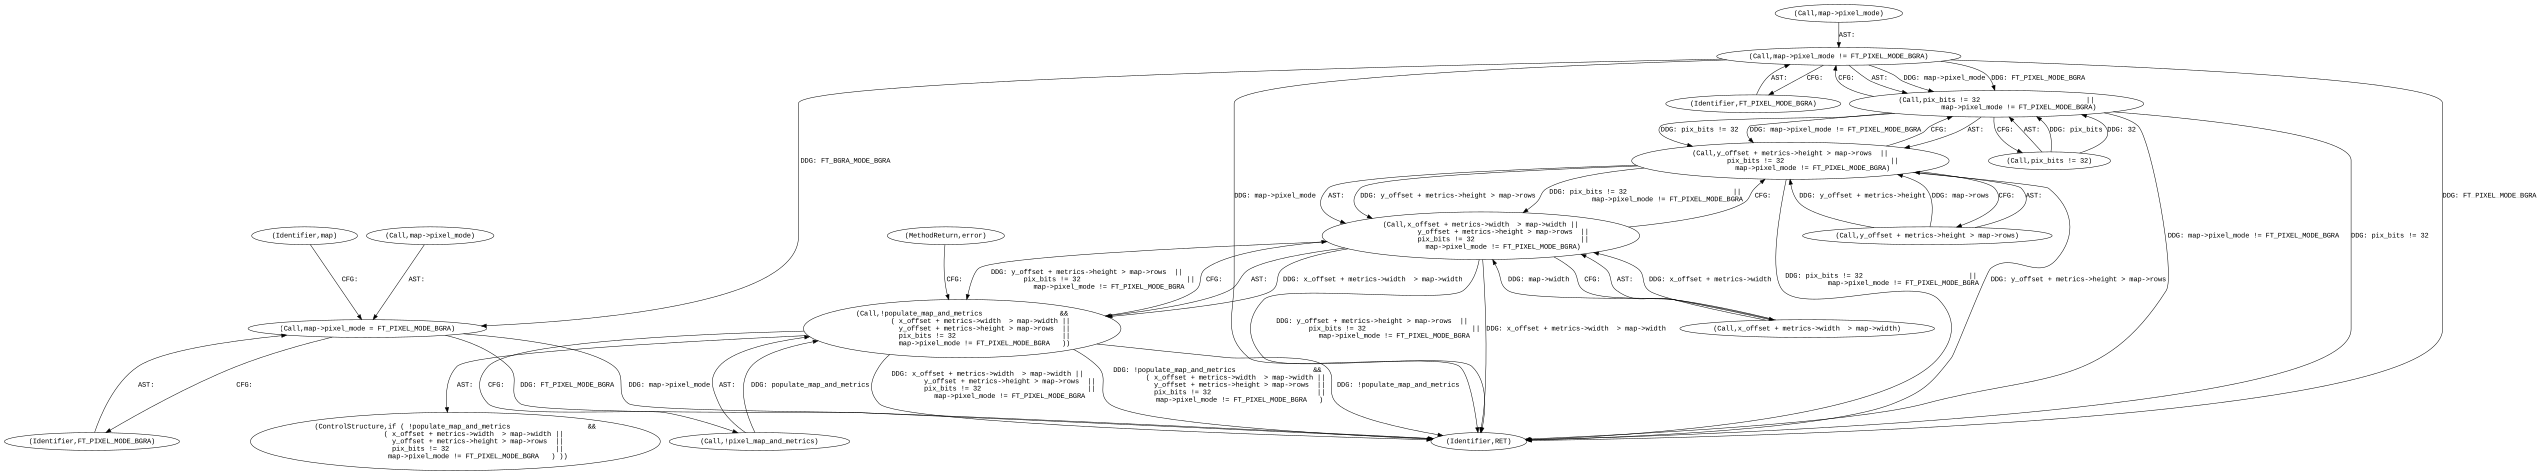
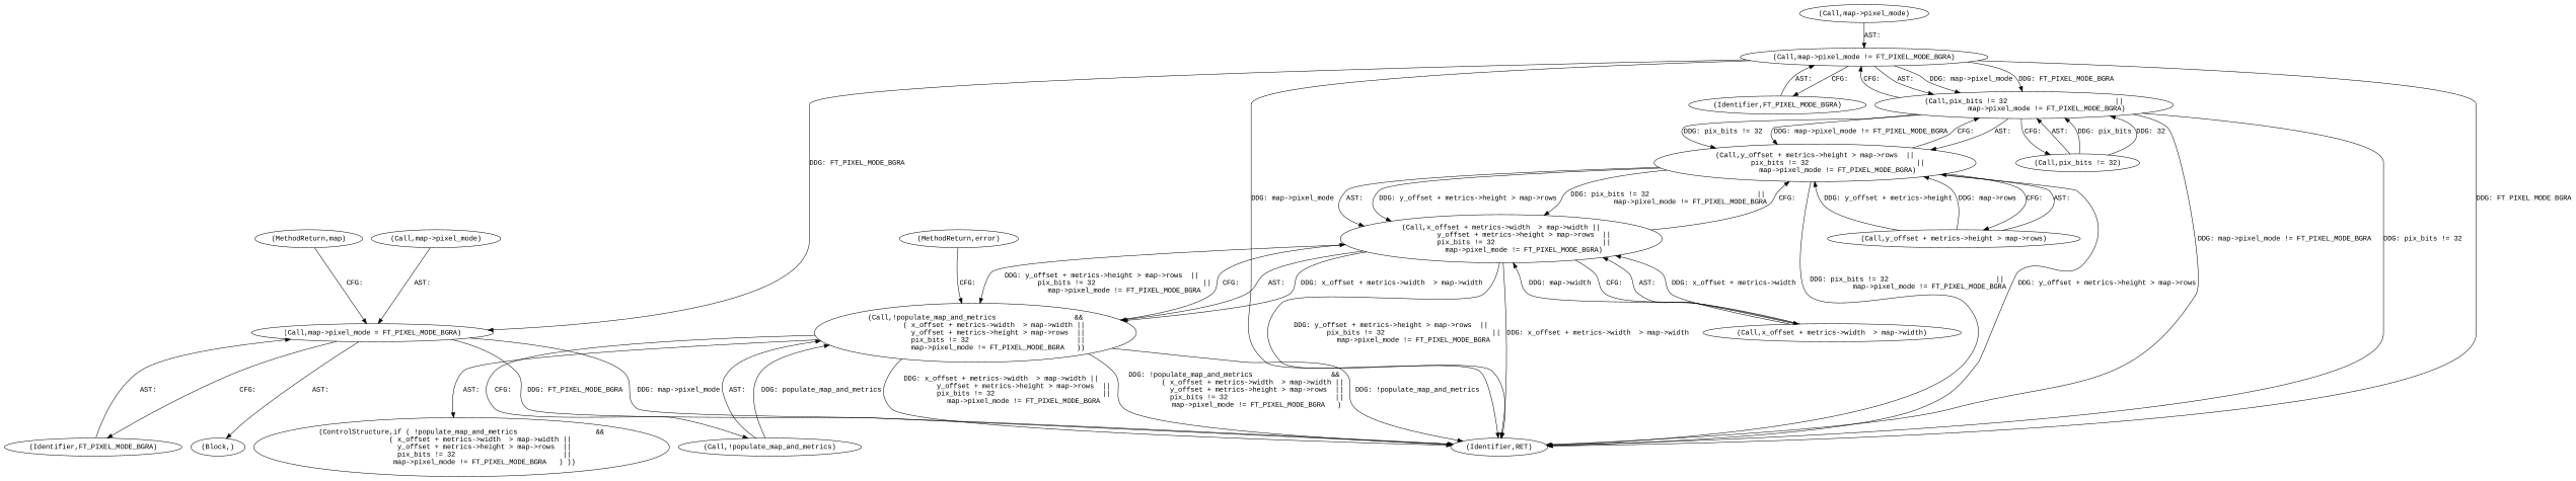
  digraph {
    fontname="Liberation Mono"
    node [fontname="Liberation Mono"]
    edge [fontname="Liberation Mono"]
    n1 [label="(Call,map->pixel_mode != FT_PIXEL_MODE_BGRA)"]
    n2 [label="(Call,pix_bits != 32                          ||\n           map->pixel_mode != FT_PIXEL_MODE_BGRA)"]
    n3 [label="(Call,map->pixel_mode = FT_PIXEL_MODE_BGRA)"]
    n4 [label="(Identifier,FT_PIXEL_MODE_BGRA)"]
    n5 [label="(Identifier,RET)"]
    n6 [label="(Call,y_offset + metrics->height > map->rows  ||\n           pix_bits != 32                          ||\n           map->pixel_mode != FT_PIXEL_MODE_BGRA)"]
    n7 [label="(Call,pix_bits != 32)"]
    n8 [label="(Identifier,FT_PIXEL_MODE_BGRA)"]
+   n9 [label="(Block,)"]
    n10 [label="(Call,x_offset + metrics->width  > map->width ||\n           y_offset + metrics->height > map->rows  ||\n           pix_bits != 32                          ||\n           map->pixel_mode != FT_PIXEL_MODE_BGRA)"]
    n11 [label="(Call,y_offset + metrics->height > map->rows)"]
    n12 [label="(Call,!populate_map_and_metrics                   &&\n         ( x_offset + metrics->width  > map->width ||\n           y_offset + metrics->height > map->rows  ||\n           pix_bits != 32                          ||\n           map->pixel_mode != FT_PIXEL_MODE_BGRA   ))"]
    n13 [label="(Call,x_offset + metrics->width  > map->width)"]
    n14 [label="(ControlStructure,if ( !populate_map_and_metrics                   &&\n         ( x_offset + metrics->width  > map->width ||\n           y_offset + metrics->height > map->rows  ||\n           pix_bits != 32                          ||\n           map->pixel_mode != FT_PIXEL_MODE_BGRA   ) ))"]
-   n15 [label="(Call,!pixel_map_and_metrics)"]
+   n15 [label="(Call,!populate_map_and_metrics)"]
    n16 [label="(Call,map->pixel_mode)"]
    n17 [label="(MethodReturn,error)"]
    n18 [label="(Call,map->pixel_mode)"]
-   n19 [label="(Identifier,map)"]
+   n19 [label="(MethodReturn,map)"]
    n1 -> n2 [label="AST: "]
    n1 -> n2 [label="DDG: map->pixel_mode"]
    n1 -> n2 [label="DDG: FT_PIXEL_MODE_BGRA"]
-   n1 -> n3 [label="DDG: FT_BGRA_MODE_BGRA"]
+   n1 -> n3 [label="DDG: FT_PIXEL_MODE_BGRA"]
    n1 -> n4 [label="CFG: "]
    n1 -> n5 [label="DDG: map->pixel_mode"]
    n1 -> n5 [label="DDG: FT_PIXEL_MODE_BGRA"]
    n2 -> n1 [label="CFG: "]
    n2 -> n5 [label="DDG: map->pixel_mode != FT_PIXEL_MODE_BGRA"]
    n2 -> n5 [label="DDG: pix_bits != 32"]
    n2 -> n6 [label="AST: "]
    n2 -> n6 [label="DDG: pix_bits != 32"]
    n2 -> n6 [label="DDG: map->pixel_mode != FT_PIXEL_MODE_BGRA"]
    n2 -> n7 [label="CFG: "]
    n3 -> n5 [label="DDG: FT_PIXEL_MODE_BGRA"]
    n3 -> n5 [label="DDG: map->pixel_mode"]
    n3 -> n8 [label="CFG: "]
+   n3 -> n9 [label="AST: "]
    n4 -> n1 [label="AST: "]
    n6 -> n2 [label="CFG: "]
    n6 -> n5 [label="DDG: pix_bits != 32                          ||\n           map->pixel_mode != FT_PIXEL_MODE_BGRA"]
    n6 -> n5 [label="DDG: y_offset + metrics->height > map->rows"]
    n6 -> n10 [label="AST: "]
    n6 -> n10 [label="DDG: y_offset + metrics->height > map->rows"]
    n6 -> n10 [label="DDG: pix_bits != 32                          ||\n           map->pixel_mode != FT_PIXEL_MODE_BGRA"]
    n6 -> n11 [label="CFG: "]
    n7 -> n2 [label="AST: "]
    n7 -> n2 [label="DDG: pix_bits"]
    n7 -> n2 [label="DDG: 32"]
    n8 -> n3 [label="AST: "]
    n10 -> n5 [label="DDG: y_offset + metrics->height > map->rows  ||\n           pix_bits != 32                          ||\n           map->pixel_mode != FT_PIXEL_MODE_BGRA"]
    n10 -> n5 [label="DDG: x_offset + metrics->width  > map->width"]
    n10 -> n6 [label="CFG: "]
    n10 -> n12 [label="AST: "]
    n10 -> n12 [label="DDG: x_offset + metrics->width  > map->width"]
    n10 -> n12 [label="DDG: y_offset + metrics->height > map->rows  ||\n           pix_bits != 32                          ||\n           map->pixel_mode != FT_PIXEL_MODE_BGRA"]
    n10 -> n13 [label="CFG: "]
    n11 -> n6 [label="AST: "]
    n11 -> n6 [label="DDG: y_offset + metrics->height"]
    n11 -> n6 [label="DDG: map->rows"]
    n12 -> n5 [label="DDG: !populate_map_and_metrics                   &&\n         ( x_offset + metrics->width  > map->width ||\n           y_offset + metrics->height > map->rows  ||\n           pix_bits != 32                          ||\n           map->pixel_mode != FT_PIXEL_MODE_BGRA   )"]
    n12 -> n5 [label="DDG: !populate_map_and_metrics"]
    n12 -> n5 [label="DDG: x_offset + metrics->width  > map->width ||\n           y_offset + metrics->height > map->rows  ||\n           pix_bits != 32                          ||\n           map->pixel_mode != FT_PIXEL_MODE_BGRA"]
    n12 -> n10 [label="CFG: "]
    n12 -> n14 [label="AST: "]
    n12 -> n15 [label="CFG: "]
    n13 -> n10 [label="AST: "]
    n13 -> n10 [label="DDG: x_offset + metrics->width"]
    n13 -> n10 [label="DDG: map->width"]
    n15 -> n12 [label="AST: "]
    n15 -> n12 [label="DDG: populate_map_and_metrics"]
    n16 -> n1 [label="AST: "]
    n17 -> n12 [label="CFG: "]
    n18 -> n3 [label="AST: "]
    n19 -> n3 [label="CFG: "]
  }
